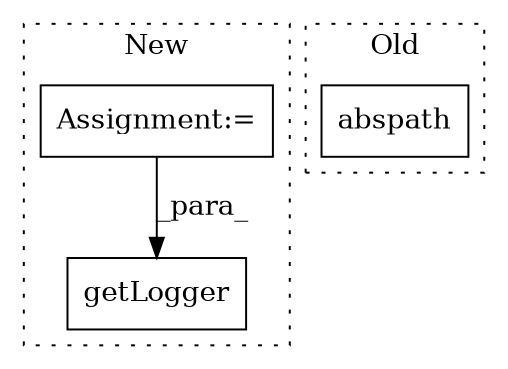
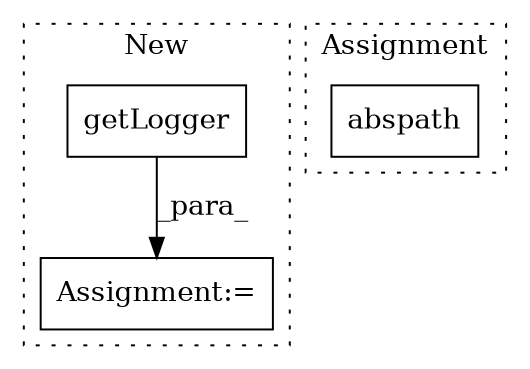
  digraph {
    node [a=32 shape=box]
    n1 [l=11 label=getLogger s=981]
    n2 [a=7 l=1 label="Assignment:=" s=972]
    n3 [l="8,1" label=abspath s="903,914"]
    subgraph cluster_1 {
      label=New
      style=dotted
      n1
      n2
    }
    subgraph cluster_2 {
-     label=Old
+     label=Assignment
      style=dotted
      n3
    }
-   n2 -> n1 [label=_para_]
+   n1 -> n2 [label=_para_]
  }
